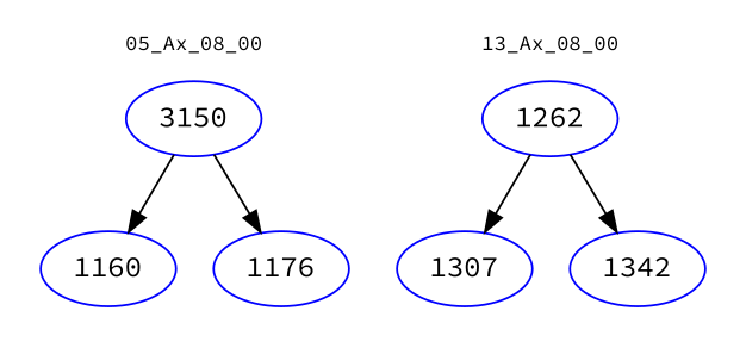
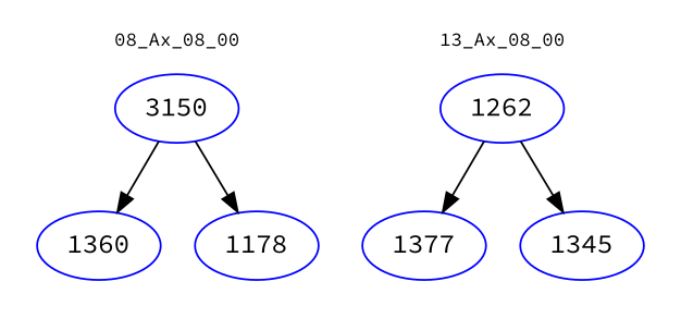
  digraph {
    fontname="Source Code Pro"
    node [color=blue fontname="Source Code Pro"]
    edge [color=black fontname="Source Code Pro"]
    n1 [label=3150]
-   n2 [label=1160]
-   n3 [label=1176]
+   n2 [label=1360]
+   n3 [label=1178]
    n4 [label=1262]
-   n5 [label=1307]
-   n6 [label=1342]
+   n5 [label=1377]
+   n6 [label=1345]
    subgraph cluster_1 {
      color=white
      fontsize=10
-     label="05_Ax_08_00"
+     label="08_Ax_08_00"
      n1
      n2
      n3
    }
    subgraph cluster_2 {
      color=white
      fontsize=10
      label="13_Ax_08_00"
      n4
      n5
      n6
    }
    n1 -> n2
    n1 -> n3
    n4 -> n5
    n4 -> n6
  }
